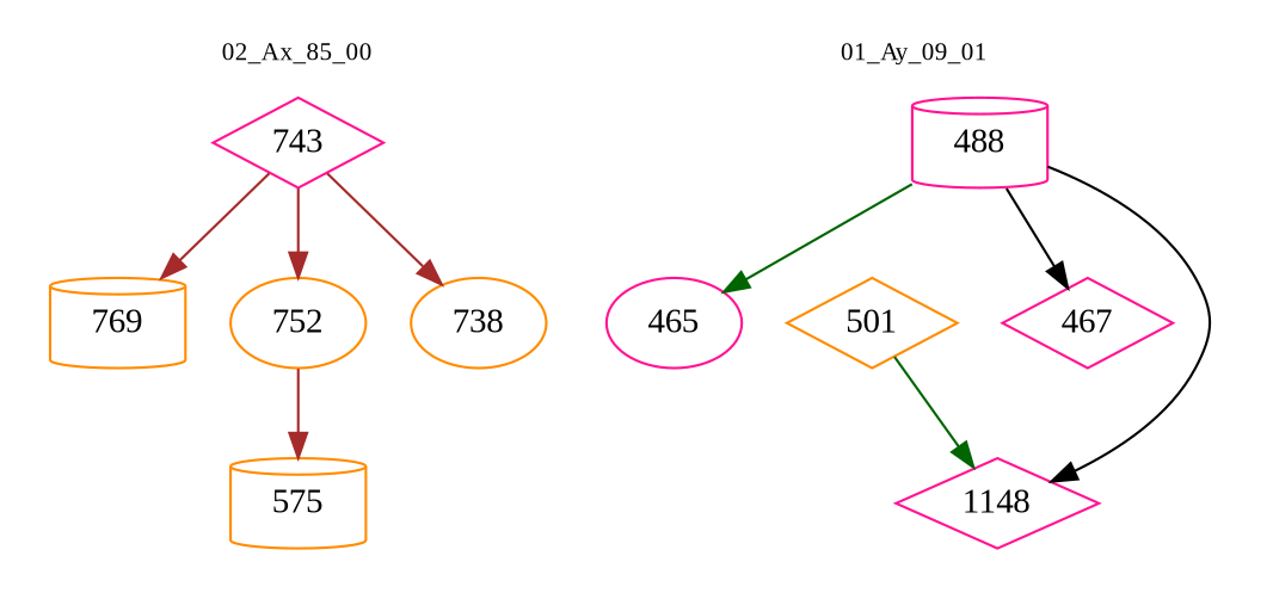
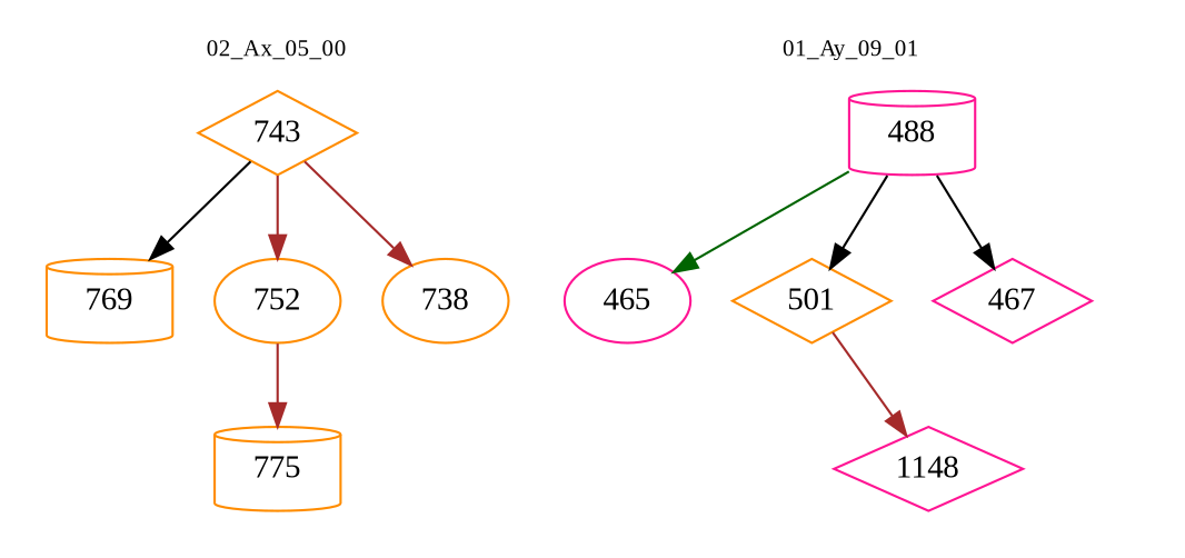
  digraph {
    fontname="Liberation Serif"
    node [color=darkorange fontname="Liberation Serif" shape=diamond]
    edge [color=black fontname="Liberation Serif"]
-   n1 [color=deeppink label=743]
+   n1 [label=743]
    n2 [label=769 shape=cylinder]
    n3 [label=752 shape=ellipse]
    n4 [label=738 shape=ellipse]
-   n5 [label=575 shape=cylinder]
+   n5 [label=775 shape=cylinder]
    n6 [color=deeppink label=488 shape=cylinder]
    n7 [color=deeppink label=465 shape=ellipse]
    n8 [label=501]
    n9 [color=deeppink label=467]
    n10 [color=deeppink label=1148]
    subgraph cluster_1 {
      color=white
      fontsize=10
-     label="02_Ax_85_00"
+     label="02_Ax_05_00"
      n1
      n2
      n3
      n4
      n5
    }
    subgraph cluster_2 {
      color=white
      fontsize=10
      label="01_Ay_09_01"
      n6
      n7
      n8
      n9
      n10
    }
-   n1 -> n2 [color=brown]
+   n1 -> n2
    n1 -> n3 [color=brown]
    n1 -> n4 [color=brown]
    n3 -> n5 [color=brown]
    n6 -> n7 [color=darkgreen]
-   n6 -> n10
+   n6 -> n8
    n6 -> n9
-   n8 -> n10 [color=darkgreen]
+   n8 -> n10 [color=brown]
  }
